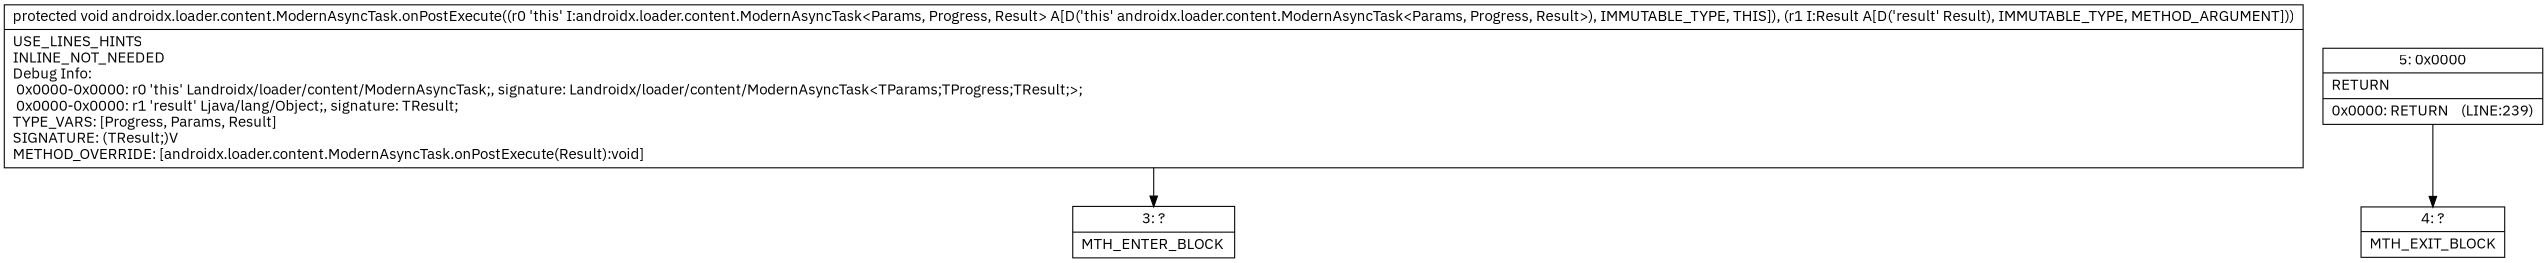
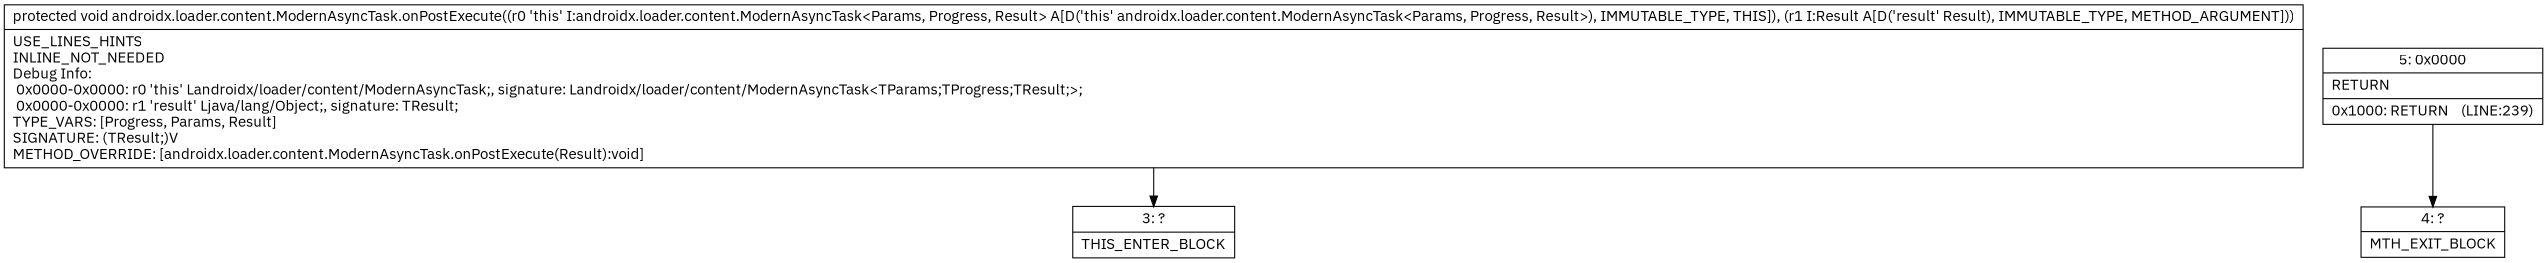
  digraph {
    fontname="IBM Plex Sans"
    node [fontname="IBM Plex Sans" shape=record]
    edge [fontname="IBM Plex Sans"]
-   n1 [label="{3\:\ ?|MTH_ENTER_BLOCK\l}"]
-   n2 [label="{5\:\ 0x0000|RETURN\l|0x0000: RETURN    (LINE:239)\l}"]
+   n1 [label="{3\:\ ?|THIS_ENTER_BLOCK\l}"]
+   n2 [label="{5\:\ 0x0000|RETURN\l|0x1000: RETURN    (LINE:239)\l}"]
    n3 [label="{4\:\ ?|MTH_EXIT_BLOCK\l}"]
    n4 [label="{protected void androidx.loader.content.ModernAsyncTask.onPostExecute((r0 'this' I:androidx.loader.content.ModernAsyncTask\<Params, Progress, Result\> A[D('this' androidx.loader.content.ModernAsyncTask\<Params, Progress, Result\>), IMMUTABLE_TYPE, THIS]), (r1 I:Result A[D('result' Result), IMMUTABLE_TYPE, METHOD_ARGUMENT]))  | USE_LINES_HINTS\lINLINE_NOT_NEEDED\lDebug Info:\l  0x0000\-0x0000: r0 'this' Landroidx\/loader\/content\/ModernAsyncTask;, signature: Landroidx\/loader\/content\/ModernAsyncTask\<TParams;TProgress;TResult;\>;\l  0x0000\-0x0000: r1 'result' Ljava\/lang\/Object;, signature: TResult;\lTYPE_VARS: [Progress, Params, Result]\lSIGNATURE: (TResult;)V\lMETHOD_OVERRIDE: [androidx.loader.content.ModernAsyncTask.onPostExecute(Result):void]\l}"]
    n2 -> n3
    n4 -> n1
  }
